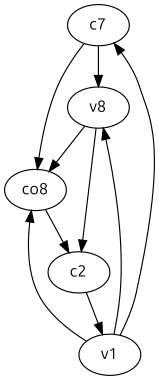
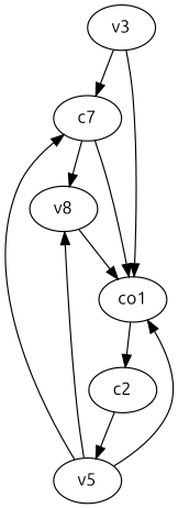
  strict digraph {
    fontname=Ubuntu
    node [fontname=Ubuntu]
    edge [fontname=Ubuntu weight=1]
    n1 [label=c7]
    n2 [label=v8]
-   co1 [label=co8]
+   co1
    c2
-   v1
+   v1 [label=v5]
+   v3
    n1 -> n2
    n1 -> co1
    n2 -> co1
-   n2 -> c2
    co1 -> c2
    c2 -> v1
    v1 -> n1
    v1 -> n2
    v1 -> co1
+   v3 -> n1
+   v3 -> co1
  }
